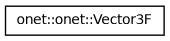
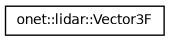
  digraph {
    rankdir=LR
-   n1 [color=black fillcolor=white fontname=Helvetica fontsize=10 height=0.2 label="onet::onet::Vector3F" shape=record style=filled width=0.4]
+   n1 [color=black fillcolor=white fontname=Helvetica fontsize=10 height=0.2 label="onet::lidar::Vector3F" shape=record style=filled width=0.4]
  }
